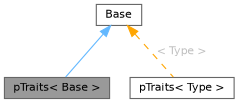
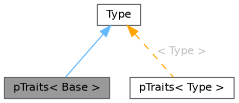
  digraph {
    node [color=gray40 fillcolor=white fontname=Helvetica fontsize=10 shape=box style=filled]
    edge [dir=back fontname=Helvetica fontsize=10 labelfontname=Helvetica labelfontsize=10]
    n1 [fillcolor=grey60 fontcolor=black height=0.2 label="pTraits\< Base \>" width=0.4]
    n2 [height=0.2 label="pTraits\< Type \>" width=0.4]
-   n3 [height=0.2 label=Base width=0.4]
+   n3 [height=0.2 label=Type width=0.4]
    n3 -> n1 [color=steelblue1 style=solid]
    n3 -> n2 [color=orange fontcolor=grey label=" \< Type \>" style=dashed]
  }
